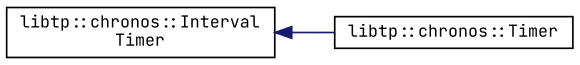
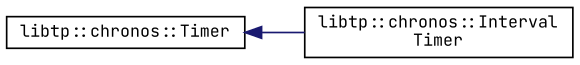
  digraph {
    rankdir=LR
    fontname="JetBrains Mono"
    node [color=black fillcolor=white fontname="JetBrains Mono" fontsize=10 shape=record style=filled]
    n1 [height=0.2 label="libtp::chronos::Timer" width=0.4]
    n2 [height=0.2 label="libtp::chronos::Interval\lTimer" width=0.4]
-   n2 -> n1 [color=midnightblue dir=back fontname="JetBrains Mono" fontsize=10 labelfontname=Helvetica labelfontsize=10 style=solid]
+   n1 -> n2 [color=midnightblue dir=back fontname="JetBrains Mono" fontsize=10 labelfontname=Helvetica labelfontsize=10 style=solid]
  }
